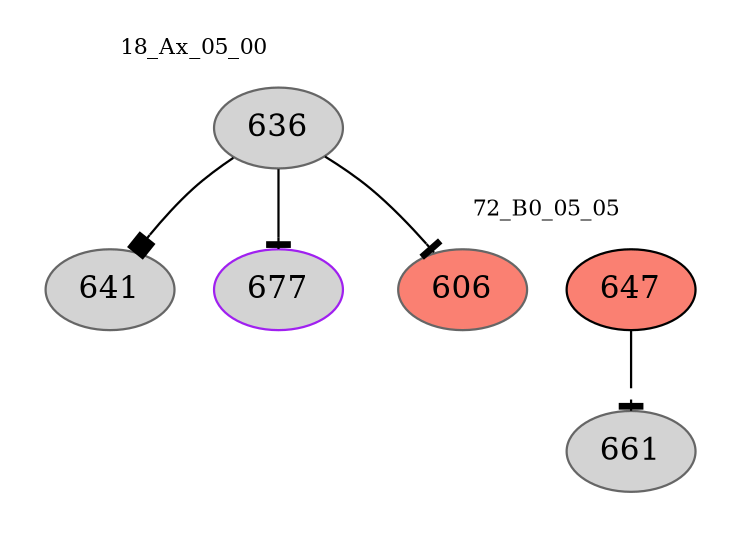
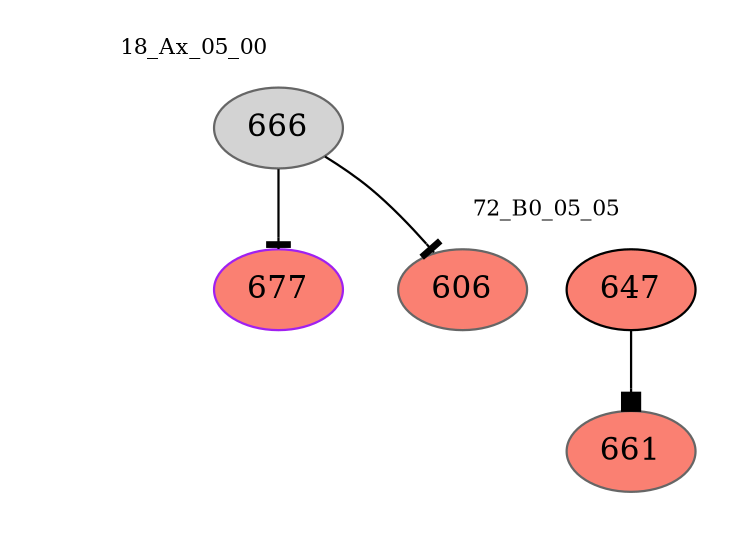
  digraph {
    node [color=gray40 fillcolor=salmon style=filled]
    edge [arrowhead=box color=black]
-   n1 [fillcolor=lightgrey label=636]
-   n2 [fillcolor=lightgrey label=641]
-   n3 [color=purple fillcolor=lightgrey label=677]
+   n1 [fillcolor=lightgrey label=666]
+   n3 [color=purple label=677]
    n4 [color=black label=647]
    n5 [label=606]
-   n6 [fillcolor=lightgrey label=661]
+   n6 [label=661]
    subgraph cluster_1 {
      color=white
      fontsize=10
      label="18_Ax_05_00"
      n1
-     n2
      n3
    }
    subgraph cluster_2 {
      color=white
      fontsize=10
      label="72_B0_05_05"
      n4
      n5
      n6
    }
-   n1 -> n2
    n1 -> n3 [arrowhead=tee]
    n1 -> n5 [arrowhead=tee]
-   n4 -> n6 [arrowhead=tee]
+   n4 -> n6
  }
